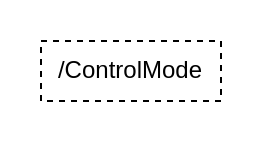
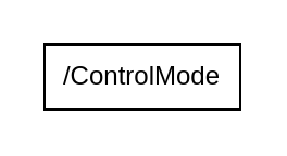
  <mxCell id="0" />
  <mxCell id="1" parent="0" />
- <mxCell id="2" value="/ControlMode" style="rounded=0;whiteSpace=wrap;html=1;dashed=1;" vertex="1" parent="1"><mxGeometry x="20" y="20" width="90" height="30" as="geometry" /></mxCell>
+ <mxCell id="2" value="/ControlMode" style="rounded=0;whiteSpace=wrap;html=1;" vertex="1" parent="1"><mxGeometry x="20" y="20" width="90" height="30" as="geometry" /></mxCell>
